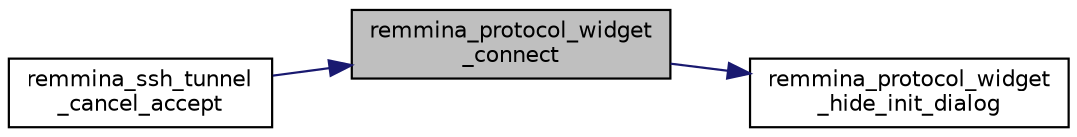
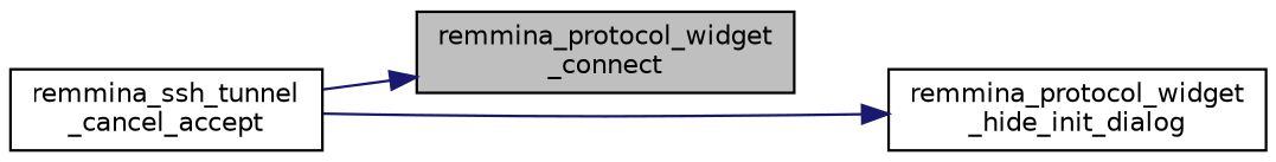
  digraph {
    rankdir=LR
    node [color=black fillcolor=white fontname=Helvetica fontsize=10 shape=record style=filled]
    edge [color=midnightblue fontname=Helvetica fontsize=10 labelfontname=Helvetica labelfontsize=10 style=solid]
    n1 [fillcolor=grey75 fontcolor=black height=0.2 label="remmina_protocol_widget\l_connect" width=0.4]
    n2 [height=0.2 label="remmina_protocol_widget\l_hide_init_dialog" width=0.4]
    n3 [height=0.2 label="remmina_ssh_tunnel\l_cancel_accept" width=0.4]
-   n1 -> n2
+   n3 -> n2
    n3 -> n1
  }
